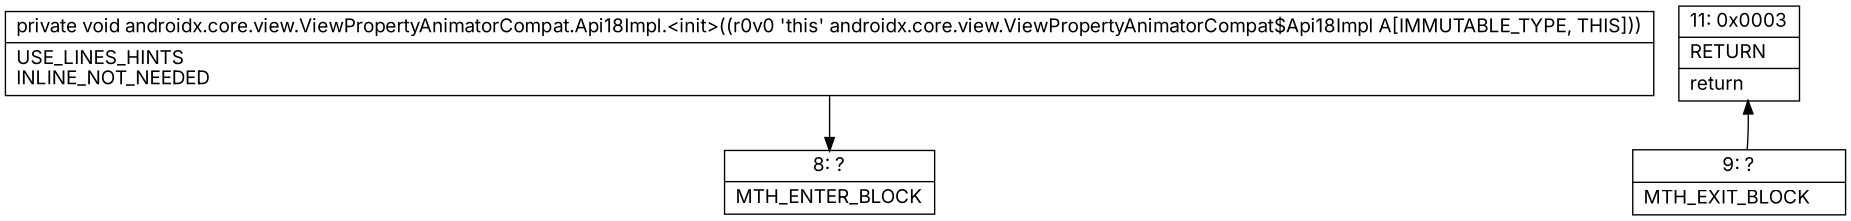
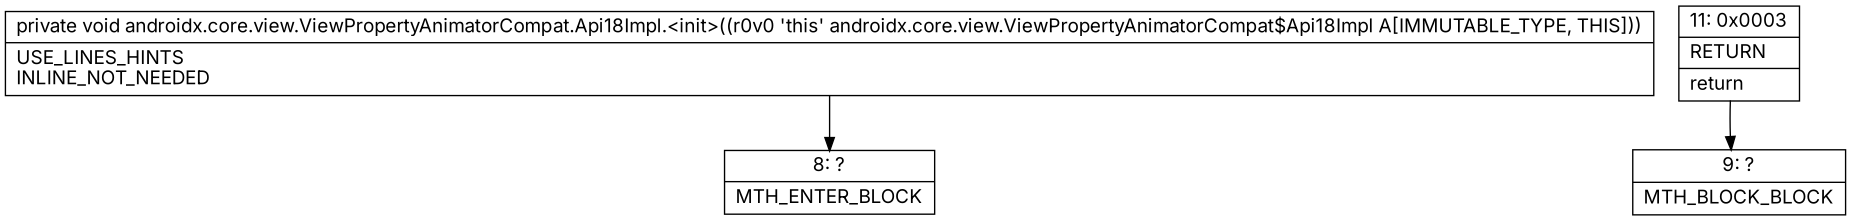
  digraph {
    fontname=Inter
    node [fontname=Inter shape=record]
    edge [fontname=Inter]
    n1 [label="{8\:\ ?|MTH_ENTER_BLOCK\l}"]
    n2 [label="{11\:\ 0x0003|RETURN\l|return\l}"]
-   n3 [label="{9\:\ ?|MTH_EXIT_BLOCK\l}"]
+   n3 [label="{9\:\ ?|MTH_BLOCK_BLOCK\l}"]
    n4 [label="{private void androidx.core.view.ViewPropertyAnimatorCompat.Api18Impl.\<init\>((r0v0 'this' androidx.core.view.ViewPropertyAnimatorCompat$Api18Impl A[IMMUTABLE_TYPE, THIS]))  | USE_LINES_HINTS\lINLINE_NOT_NEEDED\l}"]
-   n3 -> n2
+   n2 -> n3
    n4 -> n1
  }
